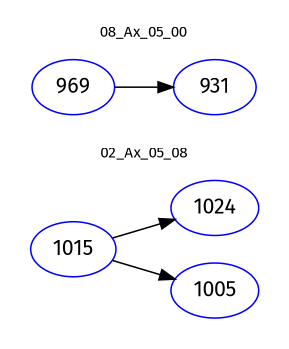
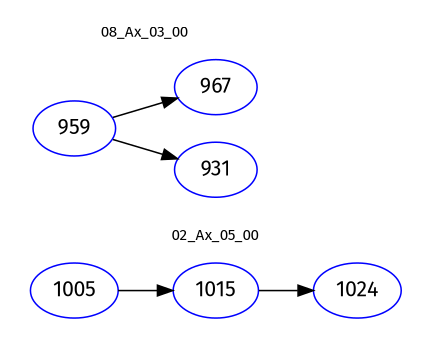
  digraph {
    fontname="Fira Sans"
    rankdir=LR
    node [color=blue fontname="Fira Sans"]
    edge [color=black fontname="Fira Sans"]
    n1 [label=1015]
    n2 [label=1005]
    n3 [label=1024]
-   n4 [label=969]
+   n4 [label=959]
    n5 [label=931]
+   n6 [label=967]
    subgraph cluster_1 {
      color=white
      fontsize=10
-     label="02_Ax_05_08"
+     label="02_Ax_05_00"
      n1
      n2
      n3
    }
    subgraph cluster_2 {
      color=white
      fontsize=10
-     label="08_Ax_05_00"
+     label="08_Ax_03_00"
      n4
      n5
+     n6
    }
-   n1 -> n2
+   n2 -> n1
    n1 -> n3
    n4 -> n5
+   n4 -> n6
  }
